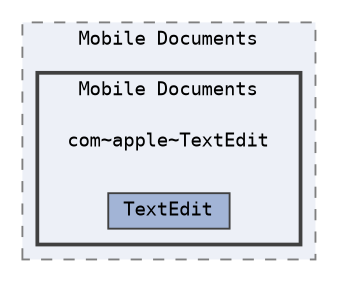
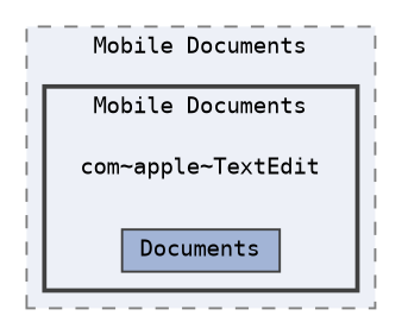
  digraph {
    compound=true
    rankdir=LR
    fontname="DejaVu Sans Mono"
    node [fontname="DejaVu Sans Mono" fontsize=10]
    n1 [height=0.2 label="com~apple~TextEdit" shape=plaintext width=0.4]
-   n2 [color=grey25 fillcolor="#a2b4d6" height=0.2 label=TextEdit shape=box style=filled width=0.4]
+   n2 [color=grey25 fillcolor="#a2b4d6" height=0.2 label=Documents shape=box style=filled width=0.4]
    subgraph cluster_1 {
      bgcolor="#edf0f7"
      fontsize=10
      label="Mobile Documents"
      pencolor=grey50
      style="filled,dashed"
      subgraph cluster_2 {
        bgcolor="#edf0f7"
        fontsize=10
        pencolor=grey25
        style="filled,bold"
        n1
        n2
      }
    }
  }
